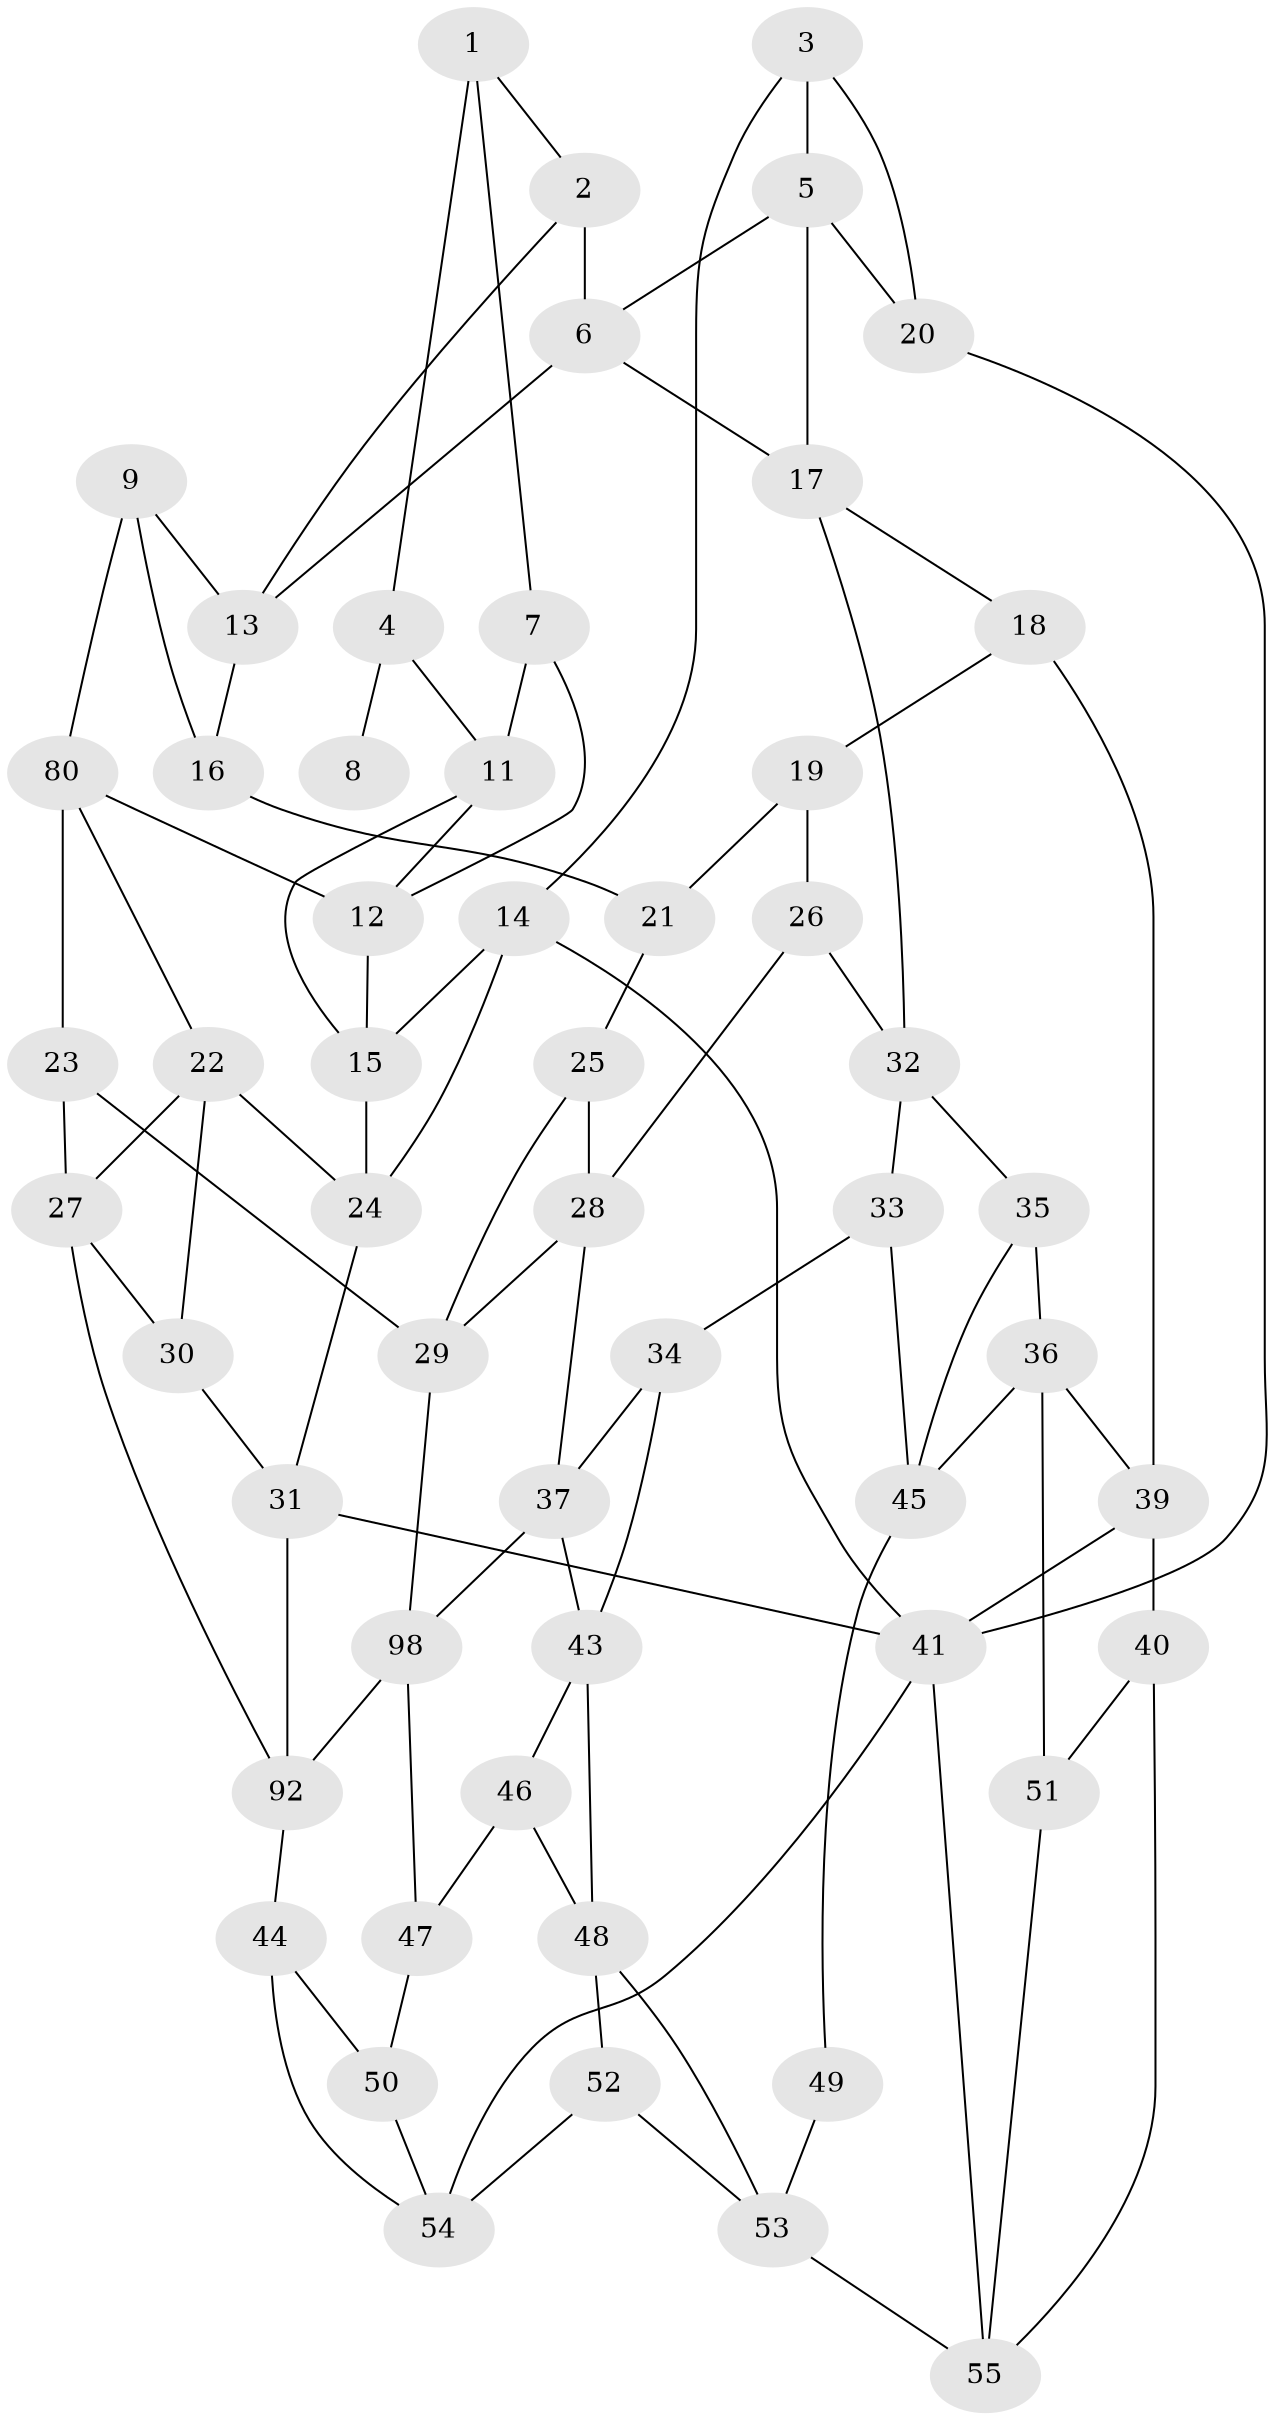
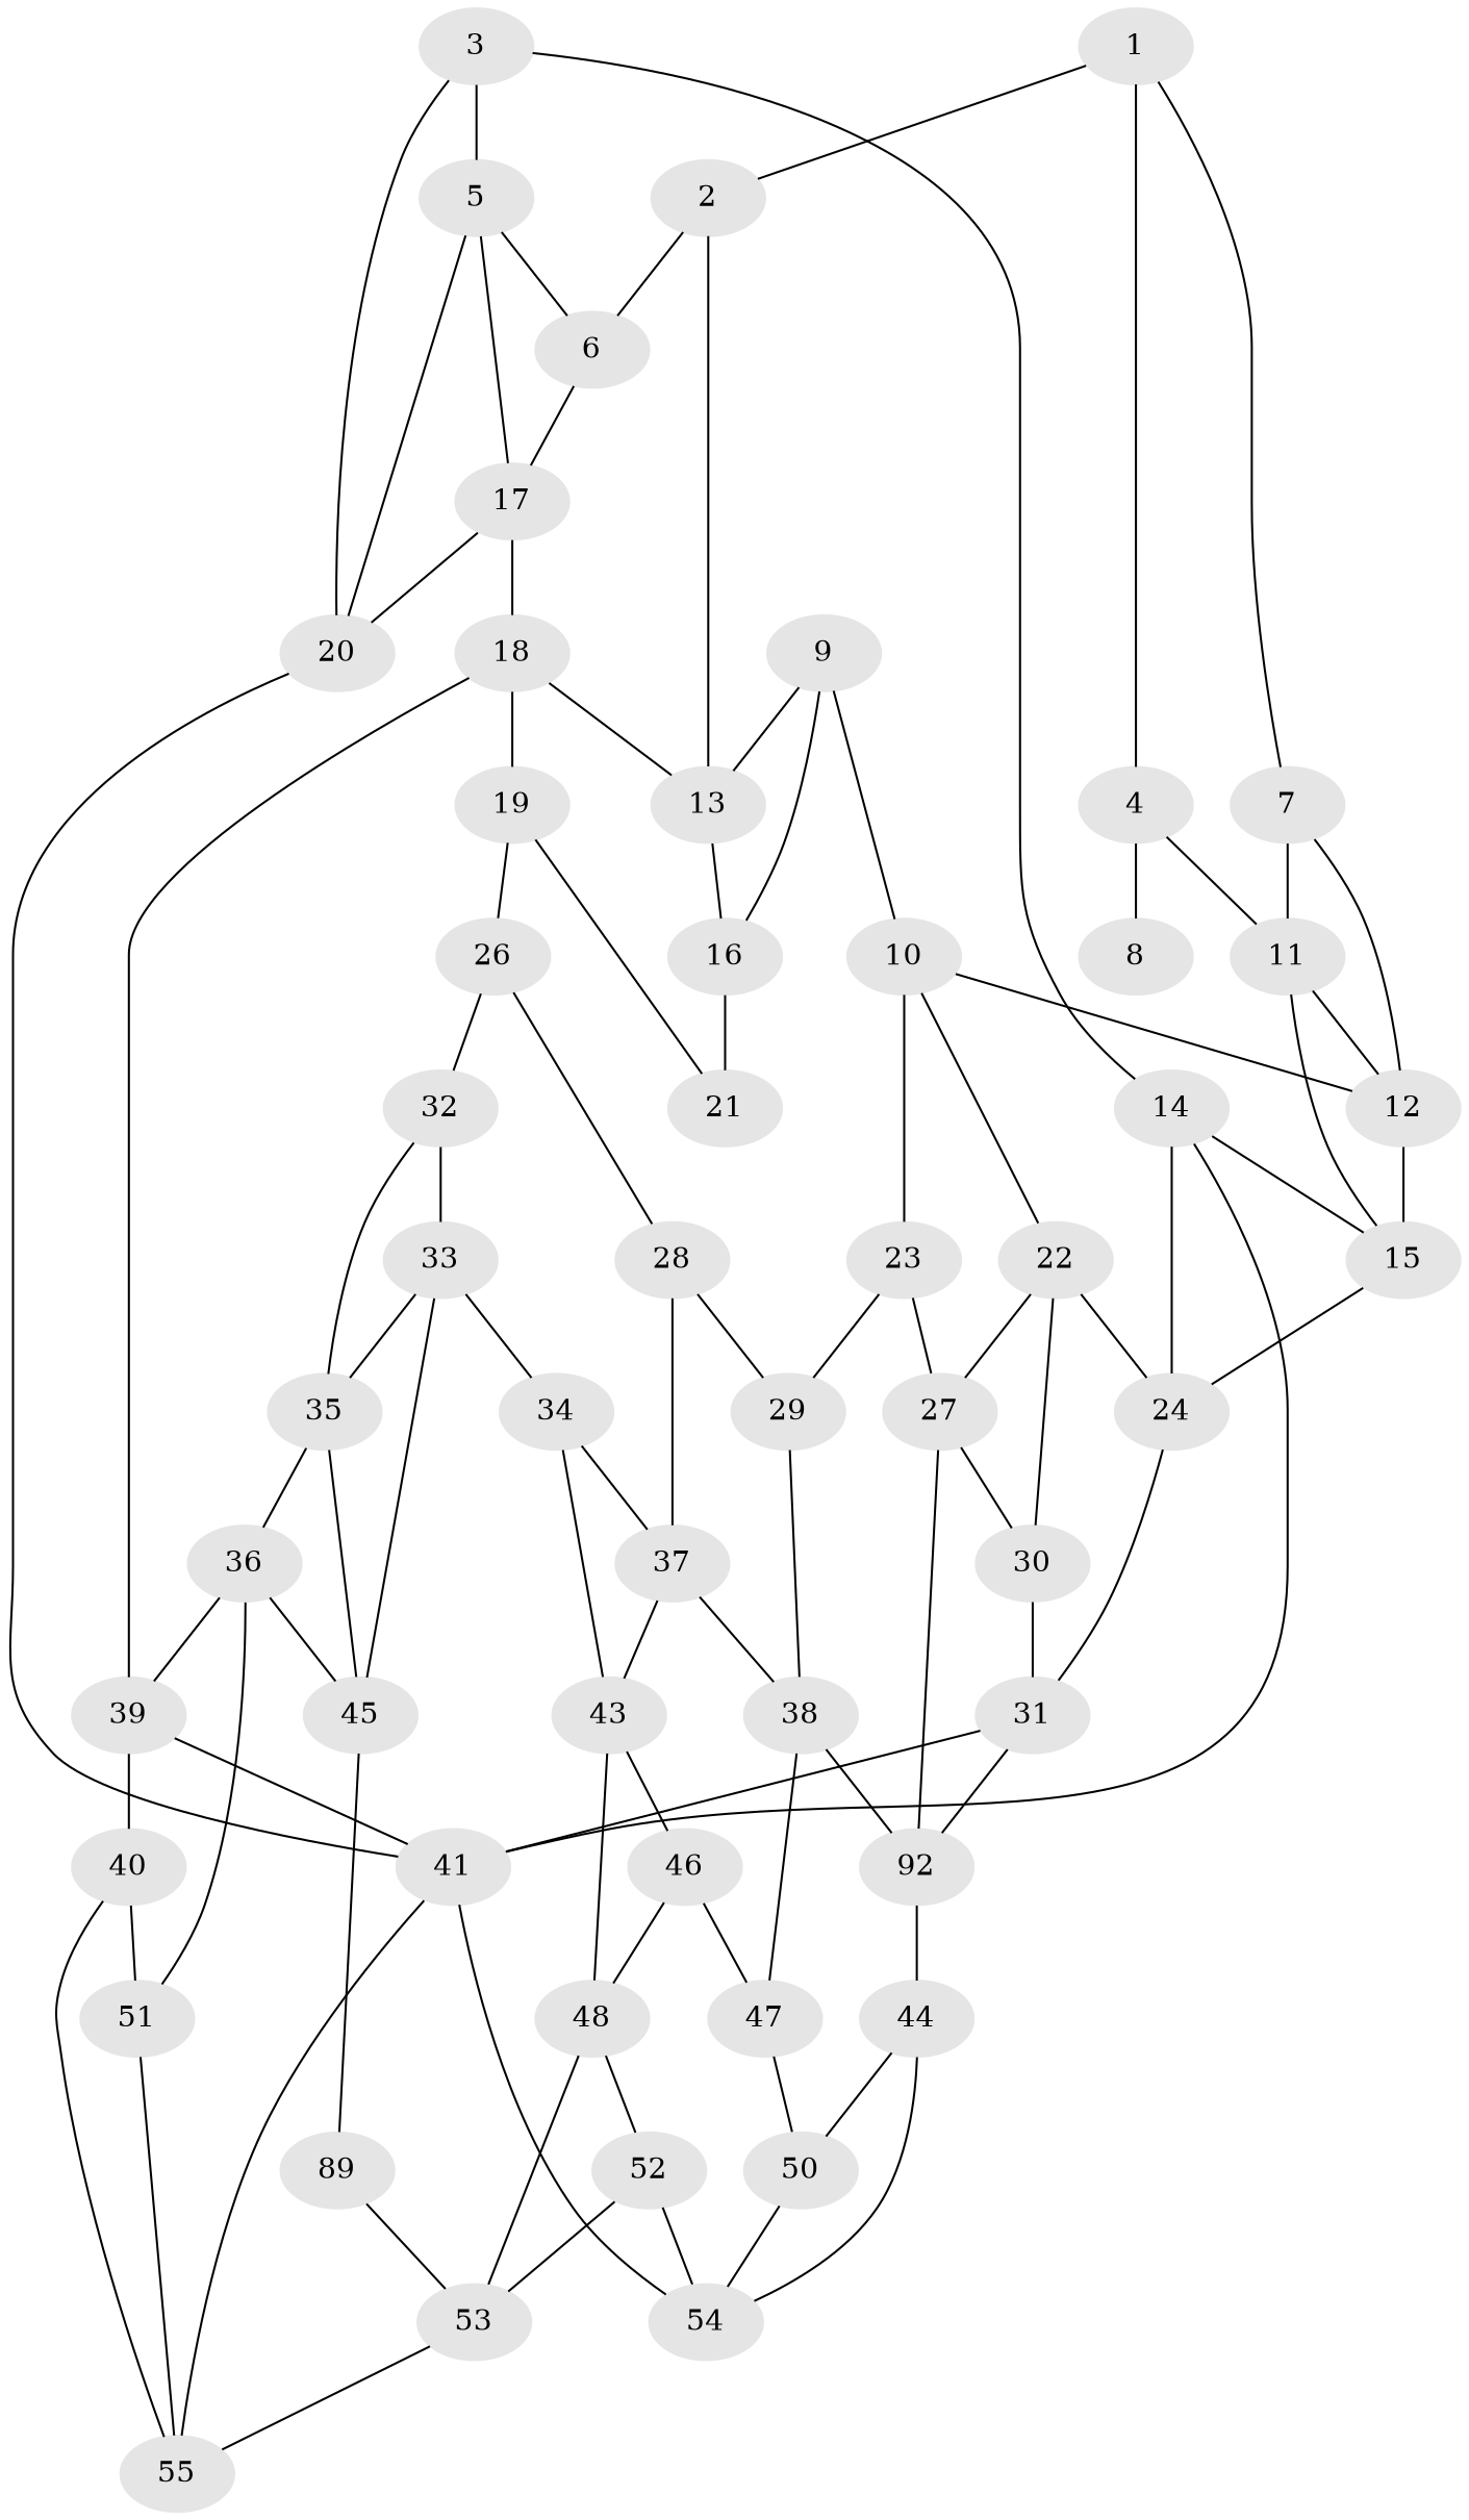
  graph {
    node [color=gray90 style=filled]
    edge [weight=1.0]
    1
    2
    4
    7
    6
    13
    8
    11
    12
    17
    16
    3
    5
    14
    20
    15
    24
    41
    18
    9
-   10 [label=80]
+   10
    22
    23
    21
    27
    30
    29
    31
    55
    54
-   25
    19
    39
    26
    28
    32
    40
    n38 [label=92]
-   38 [label=98]
+   38
    37
    33
    35
    44
    43
    47
    34
    45
    36
-   49
+   49 [label=89]
    46
    48
    51
    50
    52
    53
    1 -- 2
    1 -- 4
    1 -- 7
    2 -- 6
    2 -- 13
    4 -- 8
    4 -- 11
    7 -- 11
    7 -- 12
-   6 -- 13
+   18 -- 13
    6 -- 17
    13 -- 16
    11 -- 12
    11 -- 15
    12 -- 15
-   17 -- 32
+   17 -- 20
    17 -- 18
    16 -- 21 [weight=2.0]
    3 -- 5
    3 -- 14
    3 -- 20
    5 -- 6
    5 -- 17
    5 -- 20
    14 -- 15
    14 -- 24
    14 -- 41
    20 -- 41
    15 -- 24
    24 -- 31
    41 -- 55
    41 -- 54
    18 -- 19
    18 -- 39
    9 -- 13
    9 -- 16
    9 -- 10
    10 -- 12
    10 -- 22
    10 -- 23
    22 -- 24
    22 -- 27
    22 -- 30
    23 -- 27
    23 -- 29
-   21 -- 25
    27 -- 30 [weight=2.0]
    27 -- n38
    30 -- 31
    29 -- 38
    31 -- 41
    31 -- n38
-   25 -- 29
-   25 -- 28
    19 -- 21
    19 -- 26
    39 -- 41
    39 -- 40
    26 -- 28
    26 -- 32
    28 -- 29
    28 -- 37
    32 -- 33
    32 -- 35
    40 -- 55
    40 -- 51
    n38 -- 44
    38 -- n38
    38 -- 47
    37 -- 38
    37 -- 43
+   33 -- 35
    33 -- 34
    33 -- 45
    35 -- 45
    35 -- 36
    44 -- 54
    44 -- 50
    43 -- 46
    43 -- 48
    47 -- 50 [weight=2.0]
    34 -- 37
    34 -- 43
    45 -- 49
    36 -- 39
    36 -- 45
    36 -- 51
    49 -- 53
    46 -- 47
    46 -- 48
    48 -- 52
    48 -- 53
    51 -- 55
    50 -- 54
    52 -- 54
    52 -- 53
    53 -- 55
  }
